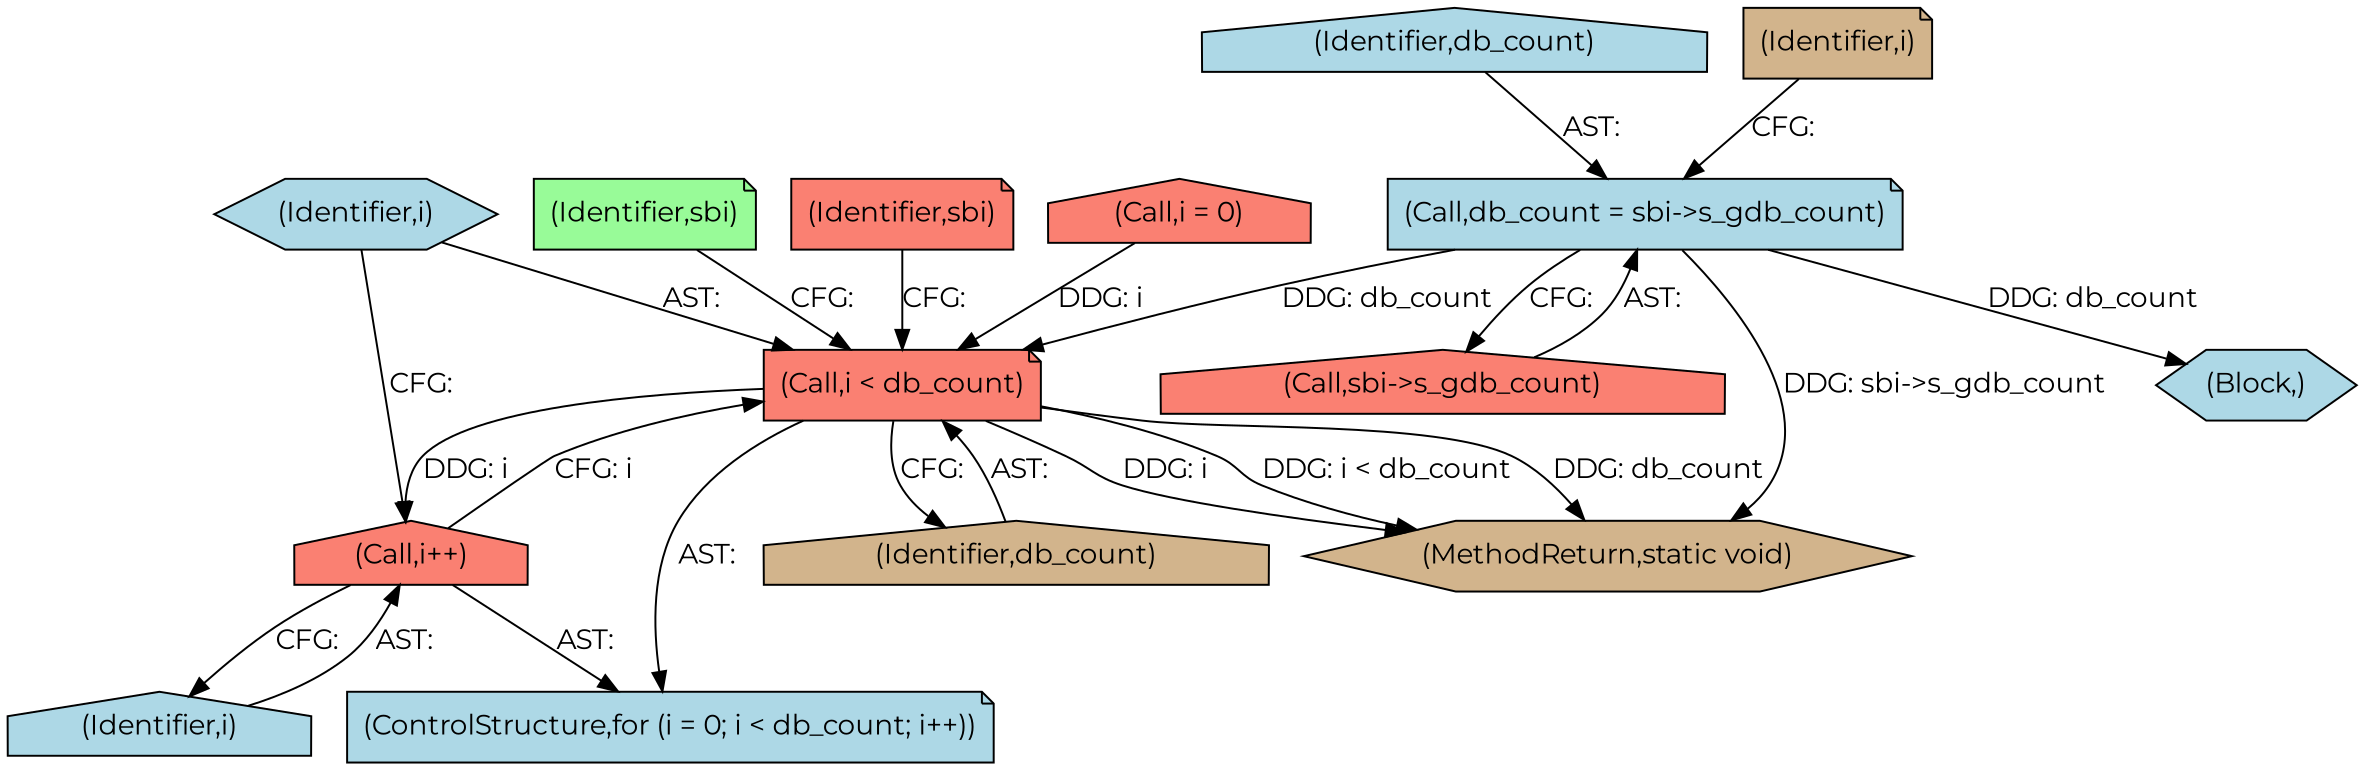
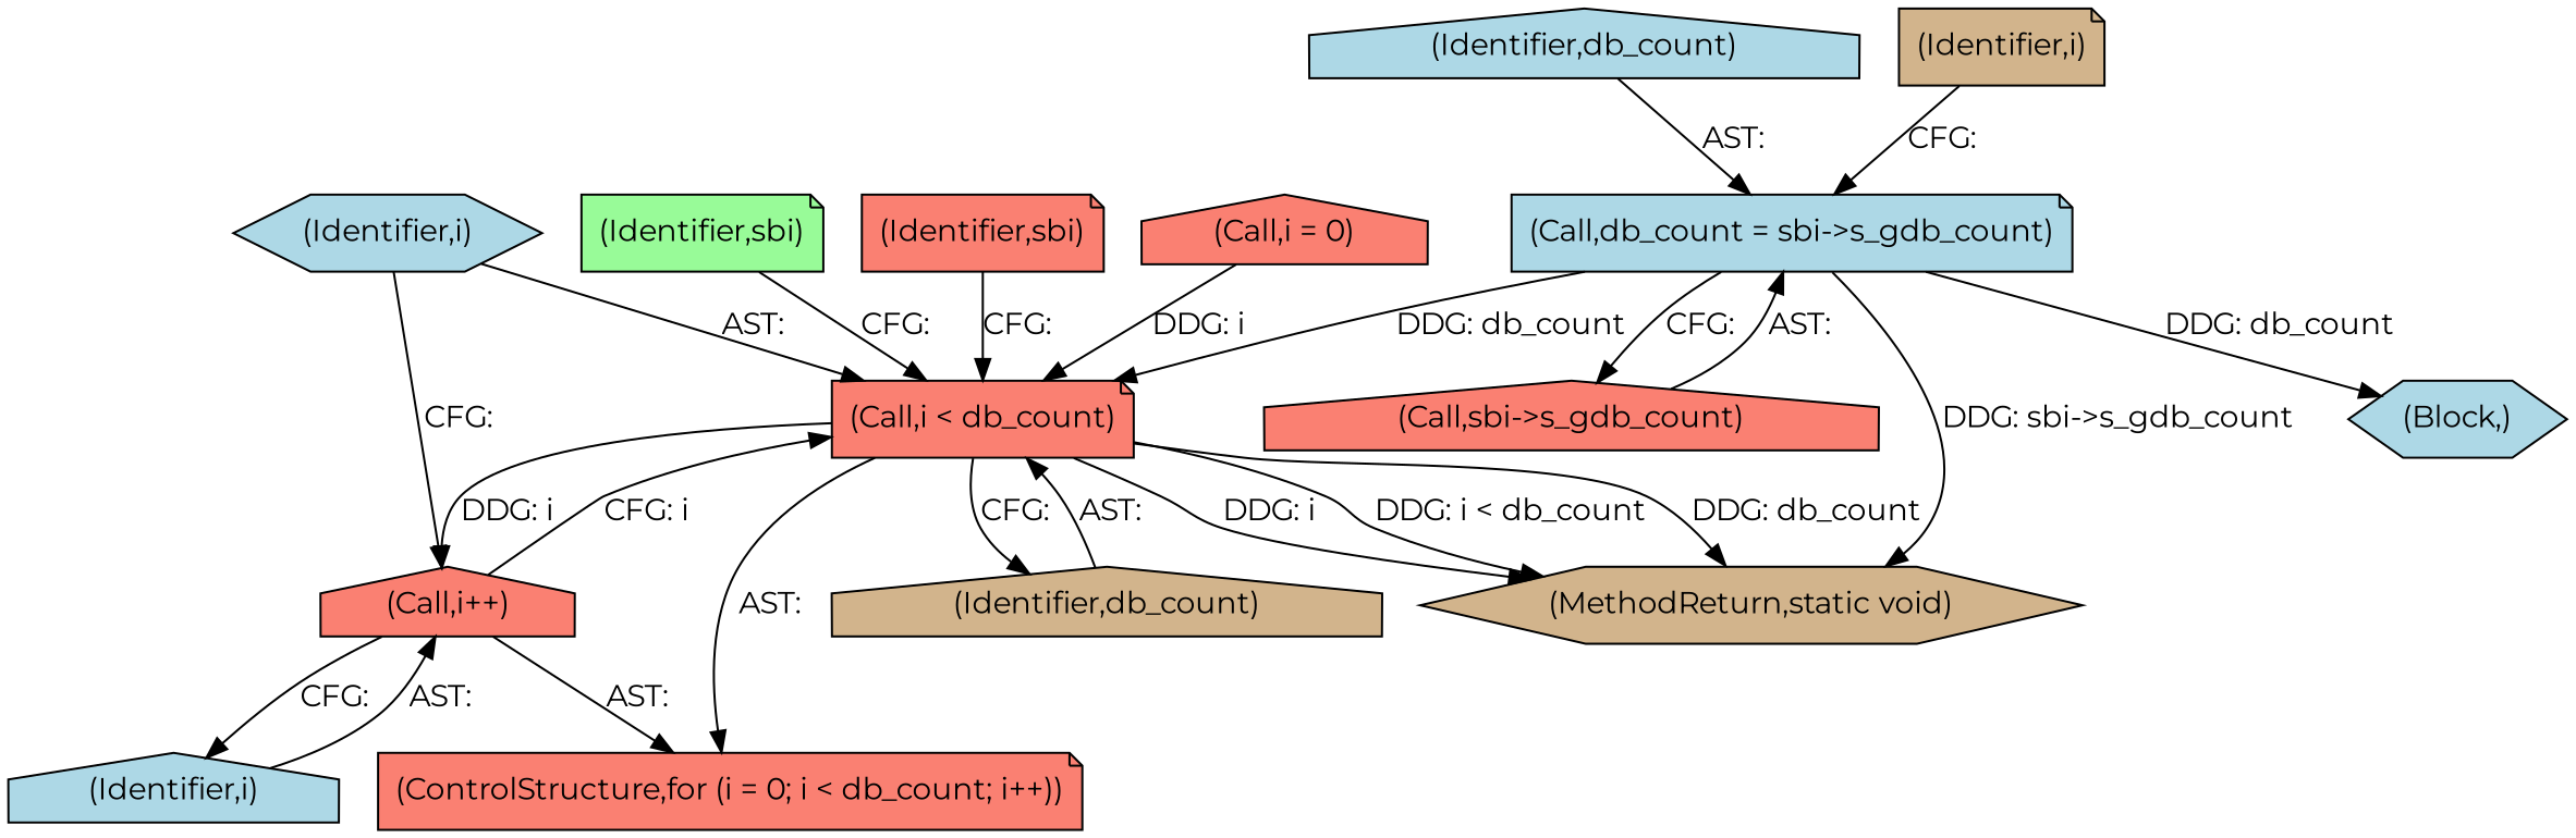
  digraph {
    fontname=Montserrat
    node [fillcolor=lightblue fontname=Montserrat shape=note style=filled]
    edge [fontname=Montserrat]
    n1 [label="(Call,db_count = sbi->s_gdb_count)"]
    n2 [fillcolor=salmon label="(Call,i < db_count)"]
    n3 [fillcolor=salmon label="(Call,sbi->s_gdb_count)" shape=house]
    n4 [fillcolor=tan label="(MethodReturn,static void)" shape=hexagon]
    n5 [label="(Block,)" shape=hexagon]
    n6 [fillcolor=salmon label="(Call,i++)" shape=house]
-   n7 [label="(ControlStructure,for (i = 0; i < db_count; i++))"]
+   n7 [fillcolor=salmon label="(ControlStructure,for (i = 0; i < db_count; i++))"]
    n8 [fillcolor=tan label="(Identifier,db_count)" shape=house]
    n9 [label="(Identifier,i)" shape=house]
    n10 [fillcolor=palegreen label="(Identifier,sbi)"]
    n11 [label="(Identifier,db_count)" shape=house]
    n12 [label="(Identifier,i)" shape=hexagon]
    n13 [fillcolor=salmon label="(Identifier,sbi)"]
    n14 [fillcolor=salmon label="(Call,i = 0)" shape=house]
    n15 [fillcolor=tan label="(Identifier,i)"]
    n1 -> n2 [label="DDG: db_count"]
    n1 -> n3 [label="CFG: "]
    n1 -> n4 [label="DDG: sbi->s_gdb_count"]
    n1 -> n5 [label="DDG: db_count"]
    n2 -> n4 [label="DDG: i < db_count"]
    n2 -> n4 [label="DDG: db_count"]
    n2 -> n4 [label="DDG: i"]
    n2 -> n6 [label="DDG: i"]
    n2 -> n7 [label="AST: "]
    n2 -> n8 [label="CFG: "]
    n3 -> n1 [label="AST: "]
    n6 -> n2 [label="CFG: i"]
    n6 -> n7 [label="AST: "]
    n6 -> n9 [label="CFG: "]
    n8 -> n2 [label="AST: "]
    n9 -> n6 [label="AST: "]
    n10 -> n2 [label="CFG: "]
    n11 -> n1 [label="AST: "]
    n12 -> n2 [label="AST: "]
    n12 -> n6 [label="CFG: "]
    n13 -> n2 [label="CFG: "]
    n14 -> n2 [label="DDG: i"]
    n15 -> n1 [label="CFG: "]
  }
